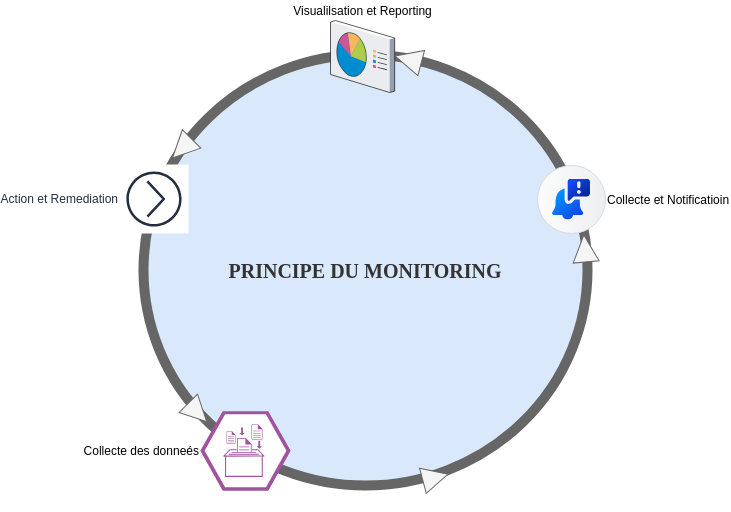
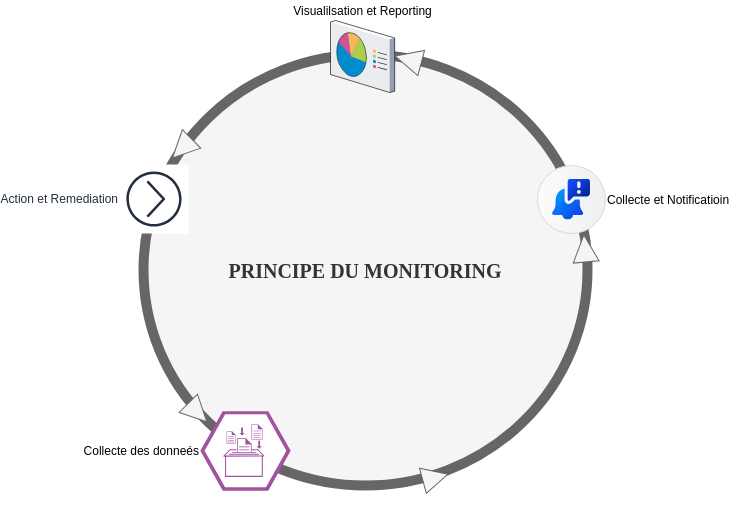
  <mxCell id="0" />
  <mxCell id="1" parent="0" />
- <mxCell id="2" value="&lt;font face=&quot;Times New Roman&quot; style=&quot;font-size: 20px;&quot;&gt;&lt;b style=&quot;&quot;&gt;PRINCIPE DU MONITORING&lt;/b&gt;&lt;/font&gt;" style="ellipse;whiteSpace=wrap;html=1;labelBackgroundColor=none;strokeWidth=10;fillColor=#dae8fc;strokeColor=#666666;fontColor=#333333;" vertex="1" parent="1"><mxGeometry x="44" y="54" width="444" height="431" as="geometry" /></mxCell>
+ <mxCell id="2" value="&lt;font face=&quot;Times New Roman&quot; style=&quot;font-size: 20px;&quot;&gt;&lt;b style=&quot;&quot;&gt;PRINCIPE DU MONITORING&lt;/b&gt;&lt;/font&gt;" style="ellipse;whiteSpace=wrap;html=1;labelBackgroundColor=none;strokeWidth=10;fillColor=#f5f5f5;strokeColor=#666666;fontColor=#333333;" vertex="1" parent="1"><mxGeometry x="44" y="54" width="444" height="431" as="geometry" /></mxCell>
  <mxCell id="3" value="Collecte des donneés" style="verticalLabelPosition=middle;sketch=0;html=1;fillColor=#A153A0;strokeColor=#ffffff;verticalAlign=middle;align=right;points=[[0,0.5,0],[0.125,0.25,0],[0.25,0,0],[0.5,0,0],[0.75,0,0],[0.875,0.25,0],[1,0.5,0],[0.875,0.75,0],[0.75,1,0],[0.5,1,0],[0.125,0.75,0]];pointerEvents=1;shape=mxgraph.cisco_safe.compositeIcon;bgIcon=mxgraph.cisco_safe.design.blank_device;resIcon=mxgraph.cisco_safe.design.log_collector_2;labelPosition=left;" vertex="1" parent="1"><mxGeometry x="101" y="411" width="90" height="79" as="geometry" /></mxCell>
  <mxCell id="4" value="Collecte et Notificatioin" style="shape=mxgraph.sap.icon;labelPosition=right;verticalLabelPosition=middle;align=left;verticalAlign=middle;strokeWidth=1;strokeColor=#D5DADD;fillColor=#EDEFF0;gradientColor=#FCFCFC;gradientDirection=west;aspect=fixed;SAPIcon=SAP_Alert_Notification_service_for_SAP_BTP" vertex="1" parent="1"><mxGeometry x="438" y="165" width="68" height="68" as="geometry" /></mxCell>
  <mxCell id="5" value="Visualilsation et Reporting" style="verticalLabelPosition=top;sketch=0;aspect=fixed;html=1;verticalAlign=bottom;strokeColor=none;align=center;outlineConnect=0;shape=mxgraph.citrix.reporting;labelPosition=center;" vertex="1" parent="1"><mxGeometry x="231" y="20" width="64.17" height="72" as="geometry" /></mxCell>
  <mxCell id="6" value="Action et Remediation" style="sketch=0;outlineConnect=0;fontColor=#232F3E;gradientColor=none;strokeColor=#232F3E;fillColor=#ffffff;dashed=0;verticalLabelPosition=middle;verticalAlign=middle;align=right;html=1;fontSize=12;fontStyle=0;aspect=fixed;shape=mxgraph.aws4.resourceIcon;resIcon=mxgraph.aws4.action;labelPosition=left;" vertex="1" parent="1"><mxGeometry x="20" y="164" width="69" height="69" as="geometry" /></mxCell>
  <mxCell id="7" value="" style="shape=triangle;fillColor=#f5f5f5;rotation=-15;fontColor=#333333;strokeColor=#666666;" vertex="1" parent="1"><mxGeometry x="323" y="464" width="26" height="26" as="geometry" /></mxCell>
  <mxCell id="8" value="" style="shape=triangle;fillColor=#f5f5f5;rotation=-95;fontColor=#333333;strokeColor=#666666;" vertex="1" parent="1"><mxGeometry x="472" y="235" width="27" height="26" as="geometry" /></mxCell>
  <mxCell id="9" value="" style="shape=triangle;fillColor=#f5f5f5;rotation=-165;fontColor=#333333;strokeColor=#666666;" vertex="1" parent="1"><mxGeometry x="295.17" y="46" width="27" height="26" as="geometry" /></mxCell>
  <mxCell id="10" value="" style="shape=triangle;fillColor=#f5f5f5;rotation=-225;fontColor=#333333;strokeColor=#666666;" vertex="1" parent="1"><mxGeometry x="69" y="135" width="27" height="26" as="geometry" /></mxCell>
  <mxCell id="11" value="" style="shape=triangle;fillColor=#f5f5f5;rotation=45;fontColor=#333333;strokeColor=#666666;" vertex="1" parent="1"><mxGeometry x="85" y="399" width="26" height="26" as="geometry" /></mxCell>
